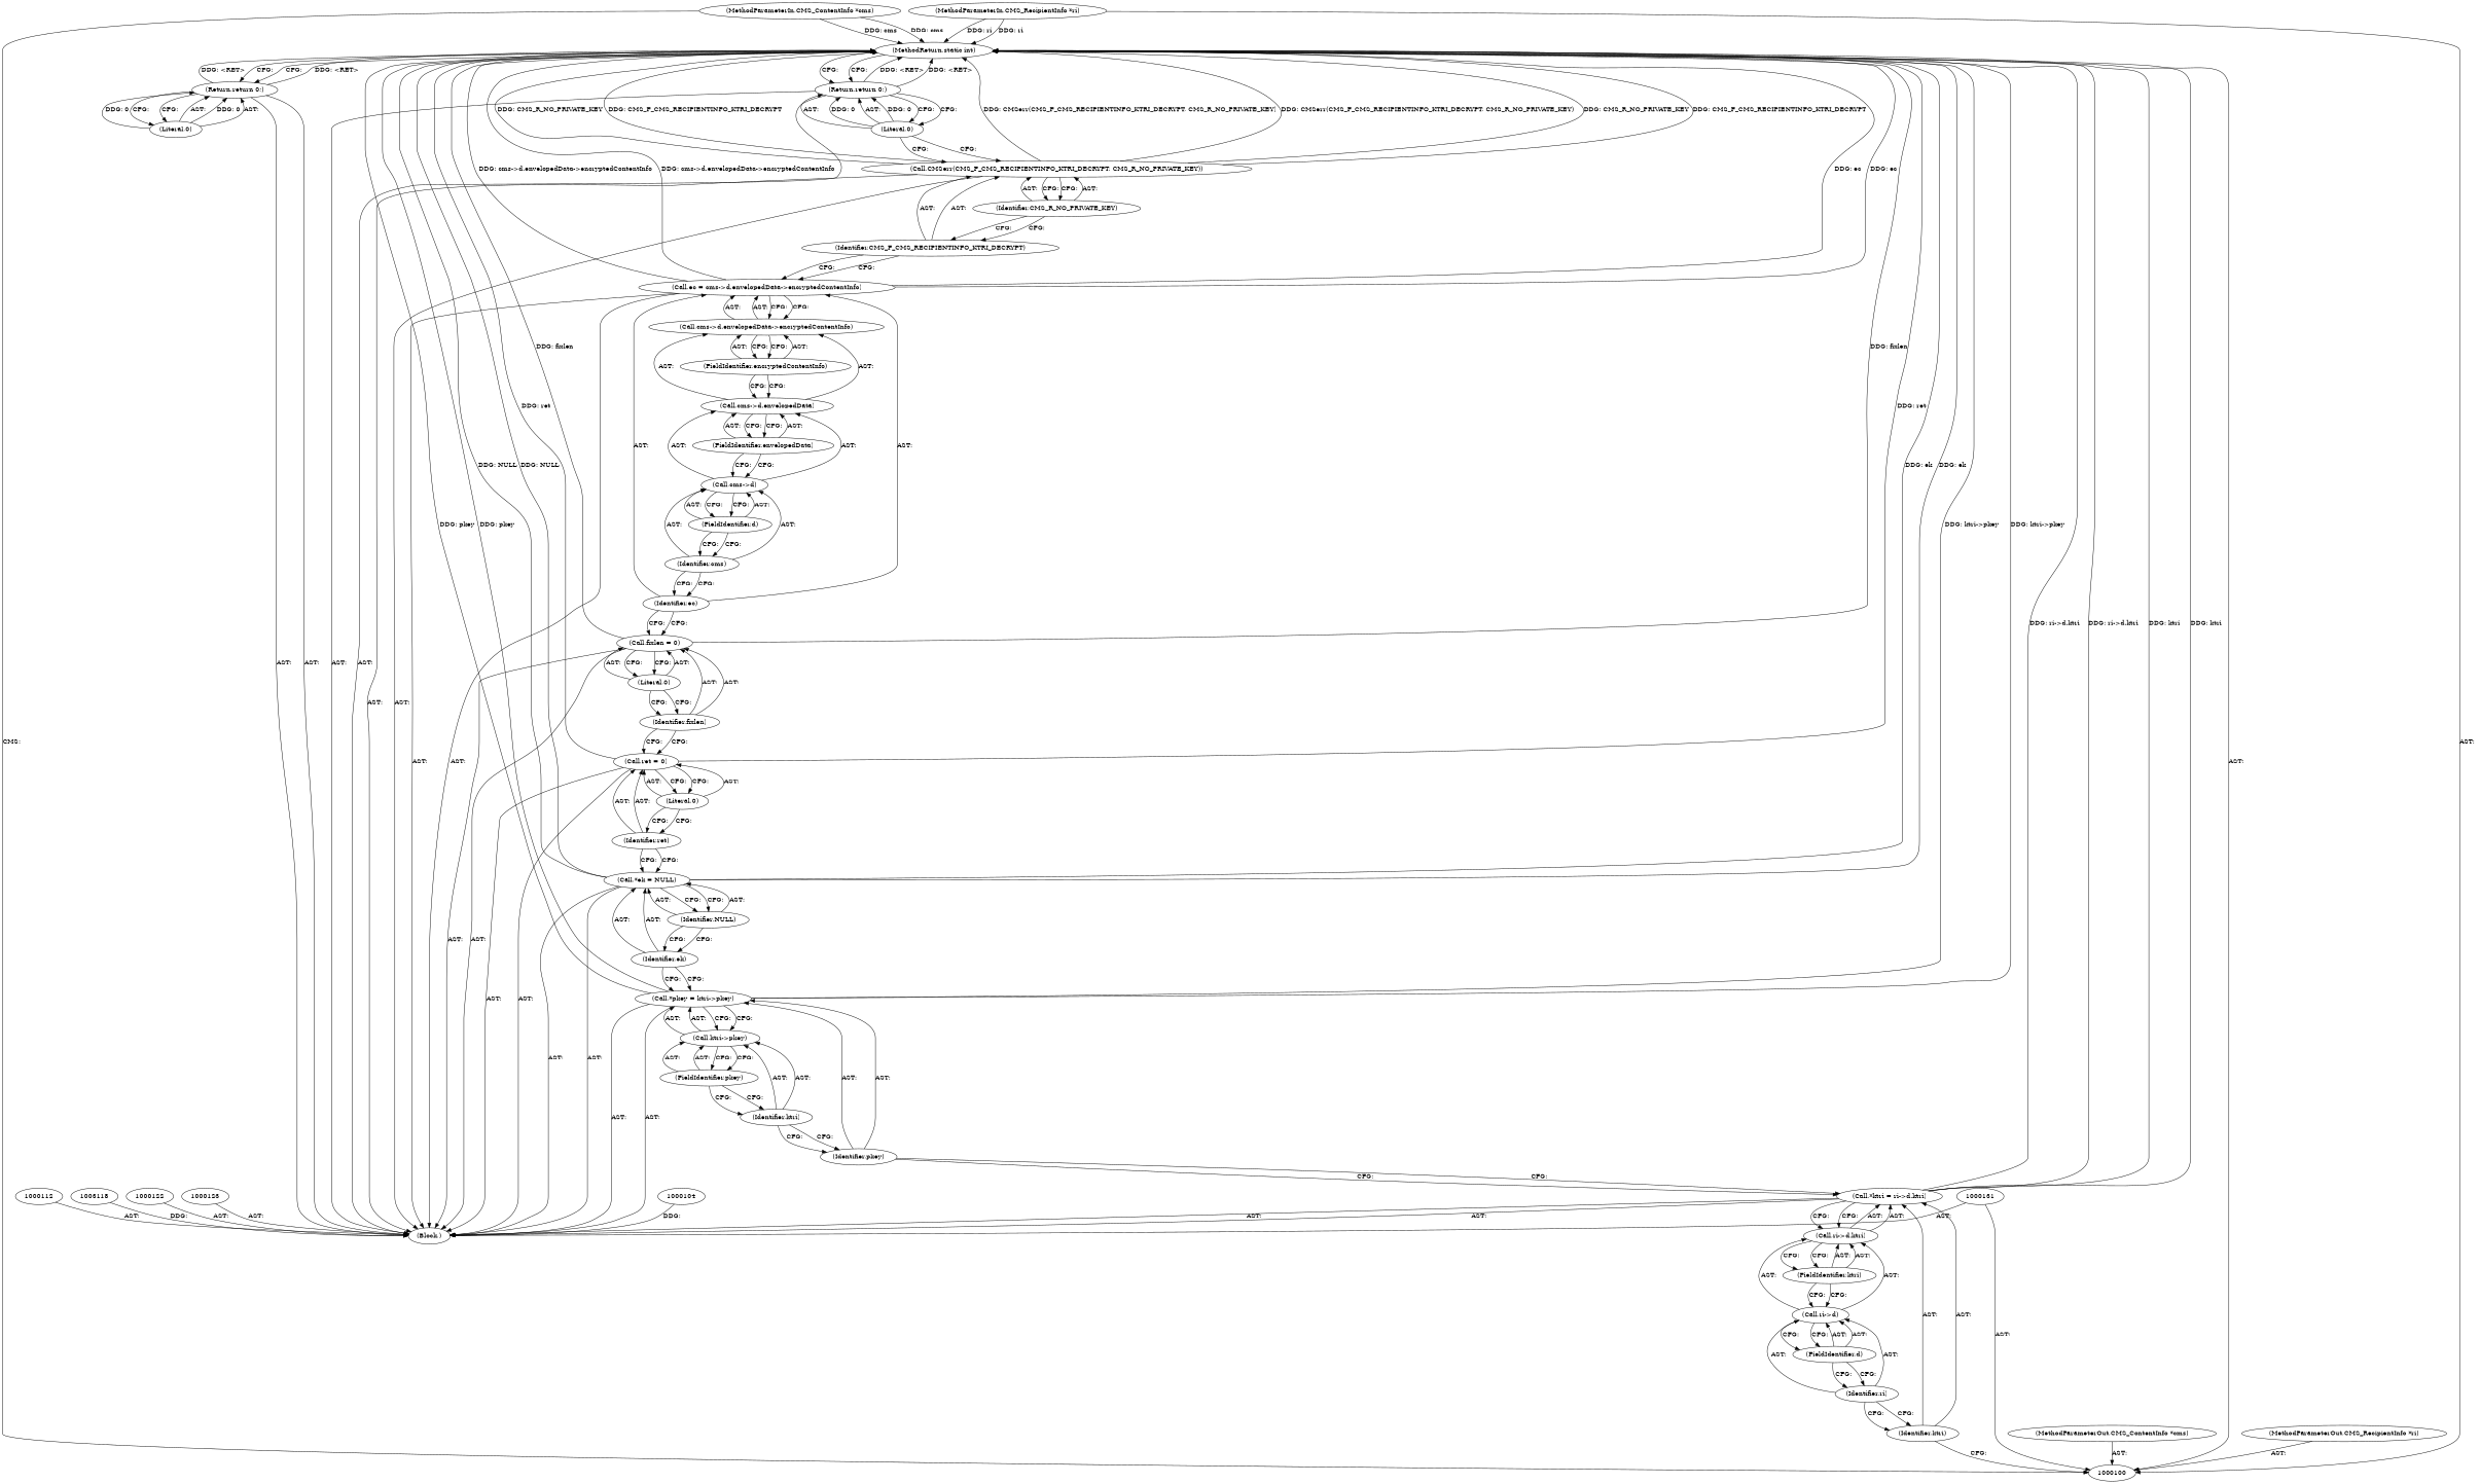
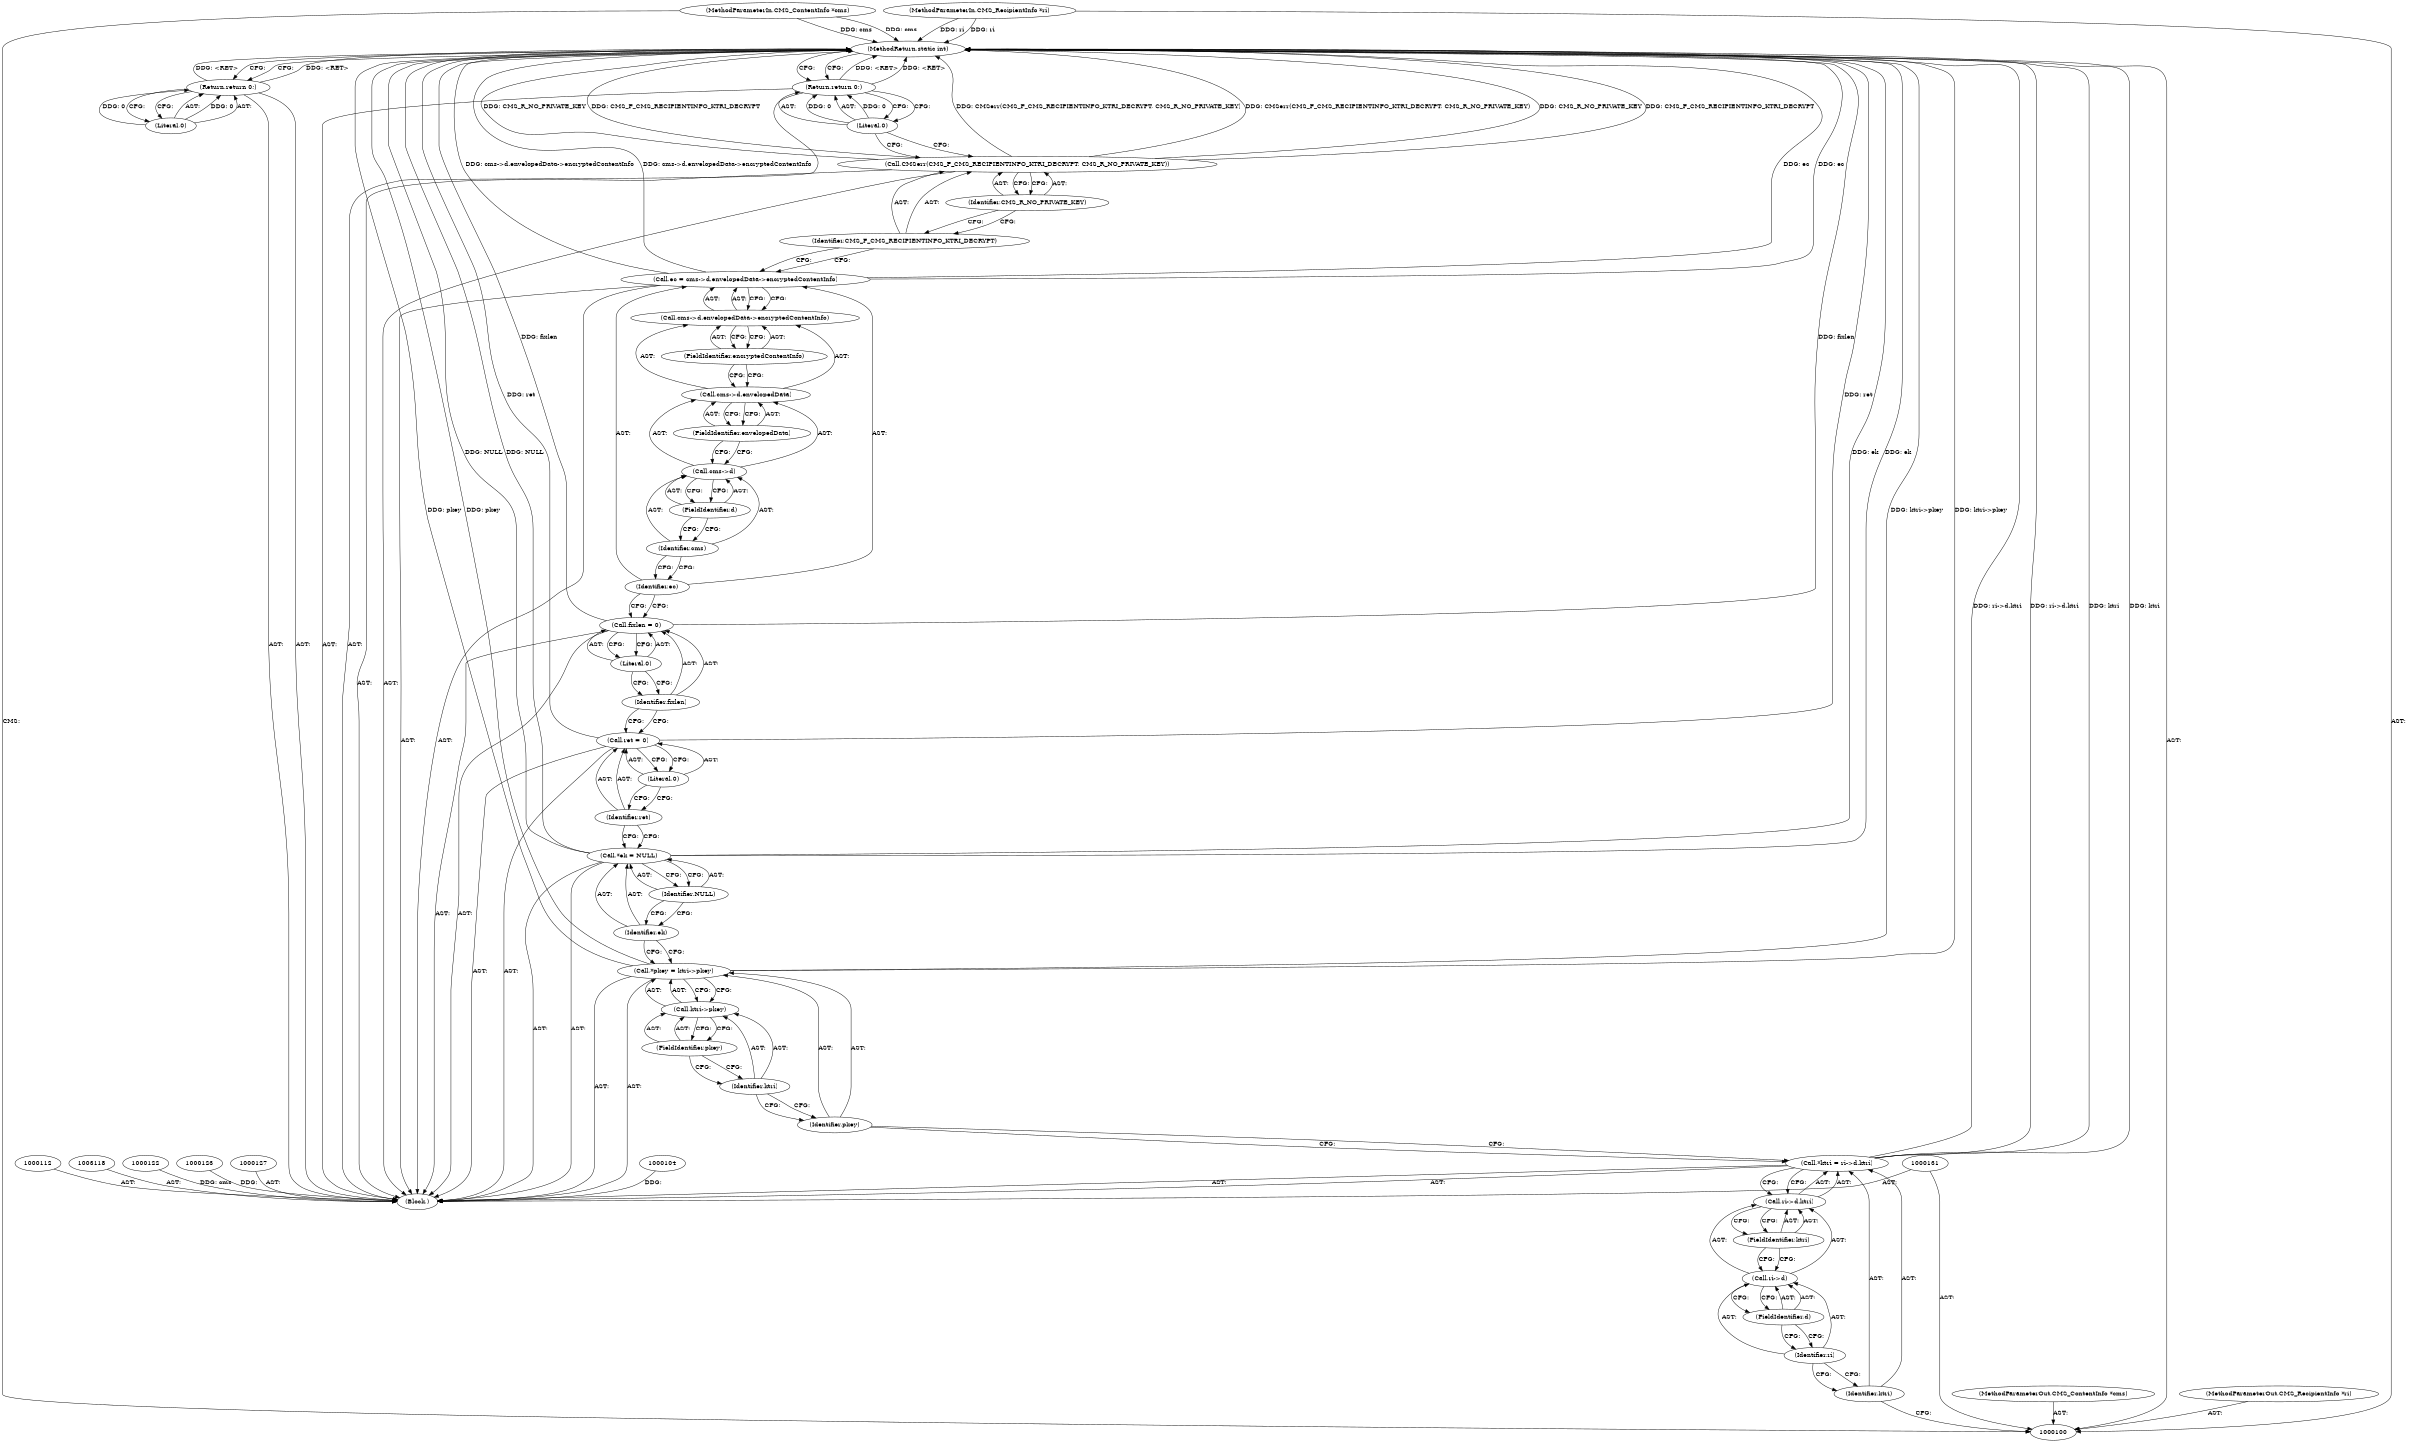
  digraph {
    fontname="DejaVu Serif"
    node [fontname="DejaVu Serif"]
    edge [fontname="DejaVu Serif"]
    n1 [label="(MethodReturn,static int)"]
    n2 [label="(Return,return 0;)"]
    n3 [label="(Return,return 0;)"]
    1000100
    n5 [label="(Block,)"]
    n6 [label="(Literal,0)"]
    n7 [label="(Literal,0)"]
    n8 [label="(MethodParameterIn,CMS_ContentInfo *cms)"]
    n9 [label="(MethodParameterOut,CMS_ContentInfo *cms)"]
    n10 [label="(Call,cms->d.envelopedData->encryptedContentInfo)"]
    n11 [label="(FieldIdentifier,encryptedContentInfo)"]
    n12 [label="(Call,ec = cms->d.envelopedData->encryptedContentInfo)"]
    n13 [label="(Call,cms->d.envelopedData)"]
    n14 [label="(FieldIdentifier,envelopedData)"]
    n15 [label="(Call,cms->d)"]
    n16 [label="(FieldIdentifier,d)"]
    n17 [label="(Identifier,cms)"]
    n18 [label="(Identifier,ec)"]
    n19 [label="(Call,fixlen = 0)"]
    n20 [label="(Literal,0)"]
    n21 [label="(Identifier,CMS_F_CMS_RECIPIENTINFO_KTRI_DECRYPT)"]
    n22 [label="(Call,CMSerr(CMS_F_CMS_RECIPIENTINFO_KTRI_DECRYPT, CMS_R_NO_PRIVATE_KEY))"]
    n23 [label="(Identifier,CMS_R_NO_PRIVATE_KEY)"]
    n24 [label="(MethodParameterIn,CMS_RecipientInfo *ri)"]
    n25 [label="(MethodParameterOut,CMS_RecipientInfo *ri)"]
    n26 [label="(Call,*ktri = ri->d.ktri)"]
    n27 [label="(Call,ri->d.ktri)"]
    n28 [label="(FieldIdentifier,ktri)"]
    n29 [label="(Identifier,ktri)"]
    n30 [label="(Call,ri->d)"]
    n31 [label="(FieldIdentifier,d)"]
    n32 [label="(Identifier,ri)"]
    n33 [label="(Call,*pkey = ktri->pkey)"]
    n34 [label="(Call,ktri->pkey)"]
    n35 [label="(FieldIdentifier,pkey)"]
    n36 [label="(Identifier,pkey)"]
    n37 [label="(Identifier,ktri)"]
    n38 [label="(Call,*ek = NULL)"]
    n39 [label="(Identifier,NULL)"]
    n40 [label="(Identifier,ek)"]
    n41 [label="(Literal,0)"]
    n42 [label="(Call,ret = 0)"]
    n43 [label="(Identifier,ret)"]
    n44 [label="(Identifier,fixlen)"]
    1000104
    1000112
    n47 [label=1003118]
    1000122
    1000123
+   1000127
    1000131
    n1 -> n2 [label="CFG: "]
    n1 -> n2 [label="CFG: "]
    n1 -> n3 [label="CFG: "]
    n1 -> n3 [label="CFG: "]
    n1 -> 1000100 [label="AST: "]
    n2 -> n1 [label="DDG: <RET>"]
    n2 -> n1 [label="DDG: <RET>"]
    n2 -> n5 [label="AST: "]
    n2 -> n5 [label="AST: "]
    n2 -> n6 [label="CFG: "]
    n2 -> n6 [label="CFG: "]
    n3 -> n1 [label="DDG: <RET>"]
    n3 -> n1 [label="DDG: <RET>"]
    n3 -> n5 [label="AST: "]
    n3 -> n5 [label="AST: "]
    n3 -> n7 [label="CFG: "]
    n3 -> n7 [label="CFG: "]
    n6 -> n2 [label="AST: "]
    n6 -> n2 [label="DDG: 0"]
    n6 -> n2 [label="AST: "]
    n6 -> n2 [label="DDG: 0"]
    n6 -> n22 [label="CFG: "]
    n6 -> n22 [label="CFG: "]
    n7 -> n3 [label="AST: "]
    n7 -> n3 [label="DDG: 0"]
    n7 -> n3 [label="AST: "]
    n7 -> n3 [label="DDG: 0"]
    n8 -> n1 [label="DDG: cms"]
    n8 -> n1 [label="DDG: cms"]
    n8 -> 1000100 [label="CMS: "]
    n9 -> 1000100 [label="AST: "]
    n10 -> n11 [label="CFG: "]
    n10 -> n11 [label="CFG: "]
    n10 -> n12 [label="AST: "]
    n10 -> n12 [label="AST: "]
    n11 -> n10 [label="AST: "]
    n11 -> n10 [label="AST: "]
    n11 -> n13 [label="CFG: "]
    n11 -> n13 [label="CFG: "]
    n12 -> n1 [label="DDG: cms->d.envelopedData->encryptedContentInfo"]
    n12 -> n1 [label="DDG: ec"]
    n12 -> n1 [label="DDG: cms->d.envelopedData->encryptedContentInfo"]
    n12 -> n1 [label="DDG: ec"]
    n12 -> n5 [label="AST: "]
    n12 -> n5 [label="AST: "]
    n12 -> n10 [label="CFG: "]
    n12 -> n10 [label="CFG: "]
    n13 -> n10 [label="AST: "]
    n13 -> n10 [label="AST: "]
    n13 -> n14 [label="CFG: "]
    n13 -> n14 [label="CFG: "]
    n14 -> n13 [label="AST: "]
    n14 -> n13 [label="AST: "]
    n14 -> n15 [label="CFG: "]
    n14 -> n15 [label="CFG: "]
    n15 -> n13 [label="AST: "]
    n15 -> n13 [label="AST: "]
    n15 -> n16 [label="CFG: "]
    n15 -> n16 [label="CFG: "]
    n16 -> n15 [label="AST: "]
    n16 -> n15 [label="AST: "]
    n16 -> n17 [label="CFG: "]
    n16 -> n17 [label="CFG: "]
    n17 -> n15 [label="AST: "]
    n17 -> n15 [label="AST: "]
    n17 -> n18 [label="CFG: "]
    n17 -> n18 [label="CFG: "]
    n18 -> n12 [label="AST: "]
    n18 -> n12 [label="AST: "]
    n18 -> n19 [label="CFG: "]
    n18 -> n19 [label="CFG: "]
    n19 -> n1 [label="DDG: fixlen"]
    n19 -> n1 [label="DDG: fixlen"]
    n19 -> n5 [label="AST: "]
    n19 -> n5 [label="AST: "]
    n19 -> n20 [label="CFG: "]
    n19 -> n20 [label="CFG: "]
    n20 -> n19 [label="AST: "]
    n20 -> n19 [label="AST: "]
    n20 -> n44 [label="CFG: "]
    n20 -> n44 [label="CFG: "]
    n21 -> n12 [label="CFG: "]
    n21 -> n12 [label="CFG: "]
    n21 -> n22 [label="AST: "]
    n21 -> n22 [label="AST: "]
    n22 -> n1 [label="DDG: CMS_F_CMS_RECIPIENTINFO_KTRI_DECRYPT"]
    n22 -> n1 [label="DDG: CMS_R_NO_PRIVATE_KEY"]
    n22 -> n1 [label="DDG: CMSerr(CMS_F_CMS_RECIPIENTINFO_KTRI_DECRYPT, CMS_R_NO_PRIVATE_KEY)"]
    n22 -> n1 [label="DDG: CMS_F_CMS_RECIPIENTINFO_KTRI_DECRYPT"]
    n22 -> n1 [label="DDG: CMS_R_NO_PRIVATE_KEY"]
    n22 -> n1 [label="DDG: CMSerr(CMS_F_CMS_RECIPIENTINFO_KTRI_DECRYPT, CMS_R_NO_PRIVATE_KEY)"]
    n22 -> n5 [label="AST: "]
    n22 -> n5 [label="AST: "]
    n22 -> n23 [label="CFG: "]
    n22 -> n23 [label="CFG: "]
    n23 -> n21 [label="CFG: "]
    n23 -> n21 [label="CFG: "]
    n23 -> n22 [label="AST: "]
    n23 -> n22 [label="AST: "]
    n24 -> n1 [label="DDG: ri"]
    n24 -> n1 [label="DDG: ri"]
    n24 -> 1000100 [label="AST: "]
    n25 -> 1000100 [label="AST: "]
    n26 -> n1 [label="DDG: ri->d.ktri"]
    n26 -> n1 [label="DDG: ktri"]
    n26 -> n1 [label="DDG: ri->d.ktri"]
    n26 -> n1 [label="DDG: ktri"]
    n26 -> n5 [label="AST: "]
    n26 -> n5 [label="AST: "]
    n26 -> n27 [label="CFG: "]
    n26 -> n27 [label="CFG: "]
    n27 -> n26 [label="AST: "]
    n27 -> n26 [label="AST: "]
    n27 -> n28 [label="CFG: "]
    n27 -> n28 [label="CFG: "]
    n28 -> n27 [label="AST: "]
    n28 -> n27 [label="AST: "]
    n28 -> n30 [label="CFG: "]
    n28 -> n30 [label="CFG: "]
    n29 -> 1000100 [label="CFG: "]
    n29 -> n26 [label="AST: "]
    n29 -> n26 [label="AST: "]
    n30 -> n27 [label="AST: "]
    n30 -> n27 [label="AST: "]
    n30 -> n31 [label="CFG: "]
    n30 -> n31 [label="CFG: "]
    n31 -> n30 [label="AST: "]
    n31 -> n30 [label="AST: "]
    n31 -> n32 [label="CFG: "]
    n31 -> n32 [label="CFG: "]
    n32 -> n29 [label="CFG: "]
    n32 -> n29 [label="CFG: "]
    n32 -> n30 [label="AST: "]
    n32 -> n30 [label="AST: "]
    n33 -> n1 [label="DDG: pkey"]
    n33 -> n1 [label="DDG: ktri->pkey"]
    n33 -> n1 [label="DDG: pkey"]
    n33 -> n1 [label="DDG: ktri->pkey"]
    n33 -> n5 [label="AST: "]
    n33 -> n5 [label="AST: "]
    n33 -> n34 [label="CFG: "]
    n33 -> n34 [label="CFG: "]
    n34 -> n33 [label="AST: "]
    n34 -> n33 [label="AST: "]
    n34 -> n35 [label="CFG: "]
    n34 -> n35 [label="CFG: "]
    n35 -> n34 [label="AST: "]
    n35 -> n34 [label="AST: "]
    n35 -> n37 [label="CFG: "]
    n35 -> n37 [label="CFG: "]
    n36 -> n26 [label="CFG: "]
    n36 -> n26 [label="CFG: "]
    n36 -> n33 [label="AST: "]
    n36 -> n33 [label="AST: "]
    n37 -> n34 [label="AST: "]
    n37 -> n34 [label="AST: "]
    n37 -> n36 [label="CFG: "]
    n37 -> n36 [label="CFG: "]
    n38 -> n1 [label="DDG: NULL"]
    n38 -> n1 [label="DDG: ek"]
    n38 -> n1 [label="DDG: NULL"]
    n38 -> n1 [label="DDG: ek"]
    n38 -> n5 [label="AST: "]
    n38 -> n5 [label="AST: "]
    n38 -> n39 [label="CFG: "]
    n38 -> n39 [label="CFG: "]
    n39 -> n38 [label="AST: "]
    n39 -> n38 [label="AST: "]
    n39 -> n40 [label="CFG: "]
    n39 -> n40 [label="CFG: "]
    n40 -> n33 [label="CFG: "]
    n40 -> n33 [label="CFG: "]
    n40 -> n38 [label="AST: "]
    n40 -> n38 [label="AST: "]
    n41 -> n42 [label="AST: "]
    n41 -> n42 [label="AST: "]
    n41 -> n43 [label="CFG: "]
    n41 -> n43 [label="CFG: "]
    n42 -> n1 [label="DDG: ret"]
    n42 -> n1 [label="DDG: ret"]
    n42 -> n5 [label="AST: "]
    n42 -> n5 [label="AST: "]
    n42 -> n41 [label="CFG: "]
    n42 -> n41 [label="CFG: "]
    n43 -> n38 [label="CFG: "]
    n43 -> n38 [label="CFG: "]
    n43 -> n42 [label="AST: "]
    n43 -> n42 [label="AST: "]
    n44 -> n19 [label="AST: "]
    n44 -> n19 [label="AST: "]
    n44 -> n42 [label="CFG: "]
    n44 -> n42 [label="CFG: "]
    1000104 -> n5 [label="DDG: "]
    1000112 -> n5 [label="AST: "]
-   n47 -> n5 [label="DDG: "]
-   1000122 -> n5 [label="AST: "]
-   1000123 -> n5 [label="AST: "]
+   n47 -> n5 [label="AST: "]
+   1000122 -> n5 [label="DDG: cms"]
+   1000123 -> n5 [label="DDG: "]
+   1000127 -> n5 [label="AST: "]
    1000131 -> 1000100 [label="AST: "]
    1000131 -> n5 [label="AST: "]
  }
